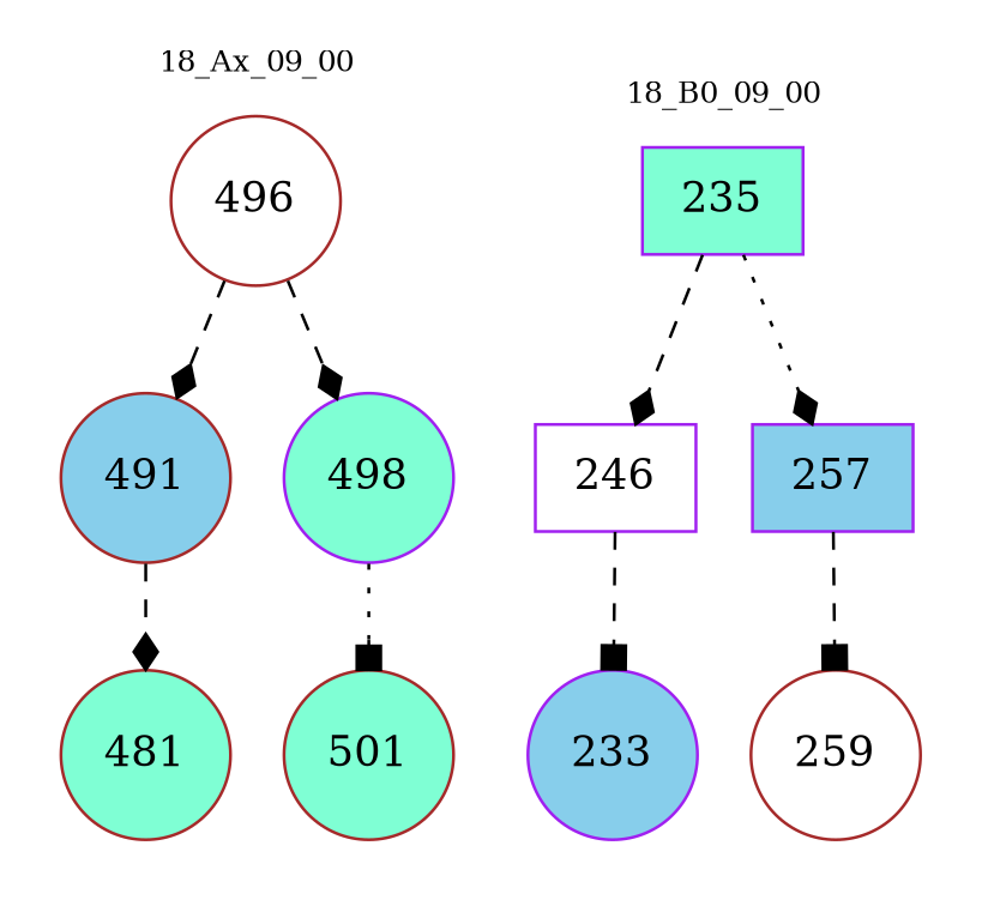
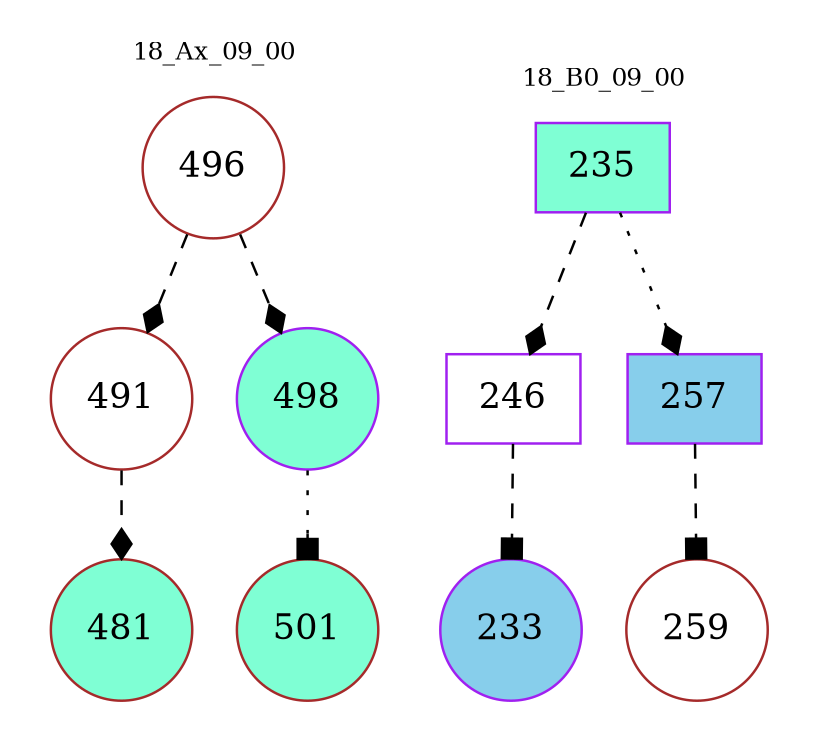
  digraph {
    node [color=brown fillcolor=white shape=circle style=filled]
    edge [arrowhead=diamond color=black style=dashed]
    n1 [label=496]
-   n2 [fillcolor=skyblue label=491]
+   n2 [label=491]
    n3 [color=purple fillcolor=aquamarine label=498]
    n4 [fillcolor=aquamarine label=481]
    n5 [fillcolor=aquamarine label=501]
    n6 [color=purple fillcolor=aquamarine label=235 shape=box]
    n7 [color=purple label=246 shape=box]
    n8 [color=purple fillcolor=skyblue label=257 shape=box]
    n9 [color=purple fillcolor=skyblue label=233]
    n10 [label=259]
    subgraph cluster_1 {
      color=white
      fontsize=10
      label="18_Ax_09_00"
      n1
      n2
      n3
      n4
      n5
    }
    subgraph cluster_2 {
      color=white
      fontsize=10
      label="18_B0_09_00"
      n6
      n7
      n8
      n9
      n10
    }
    n1 -> n2
    n1 -> n3
    n2 -> n4
    n3 -> n5 [arrowhead=box style=dotted]
    n6 -> n7
    n6 -> n8 [style=dotted]
    n7 -> n9 [arrowhead=box]
    n8 -> n10 [arrowhead=box]
  }
